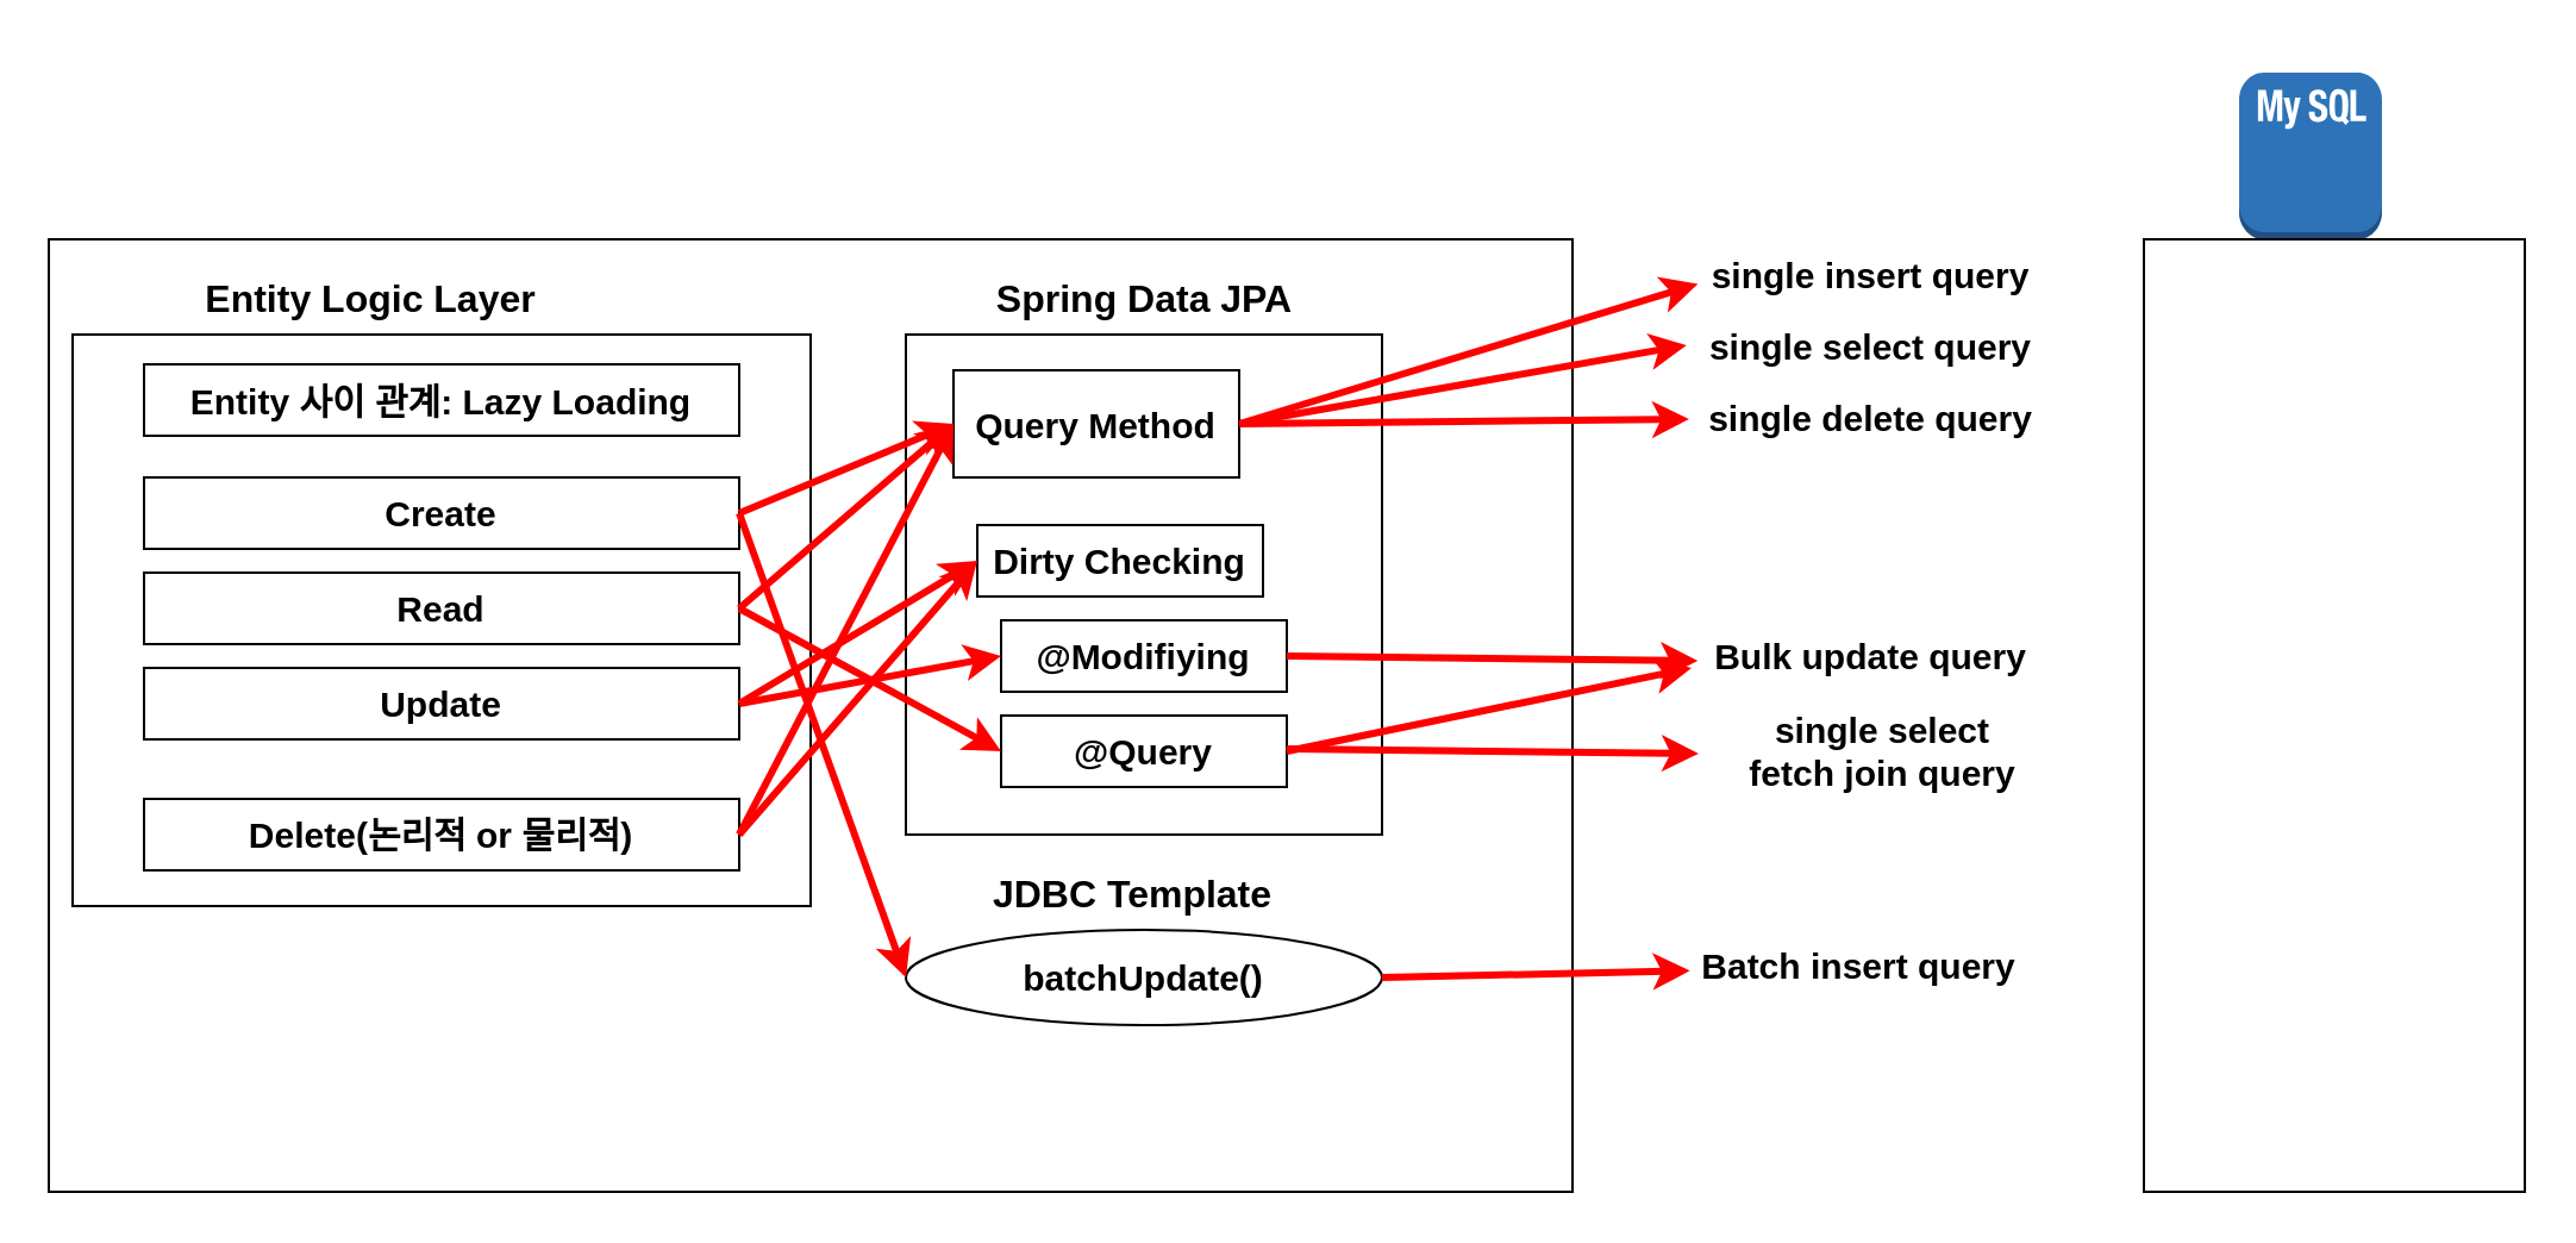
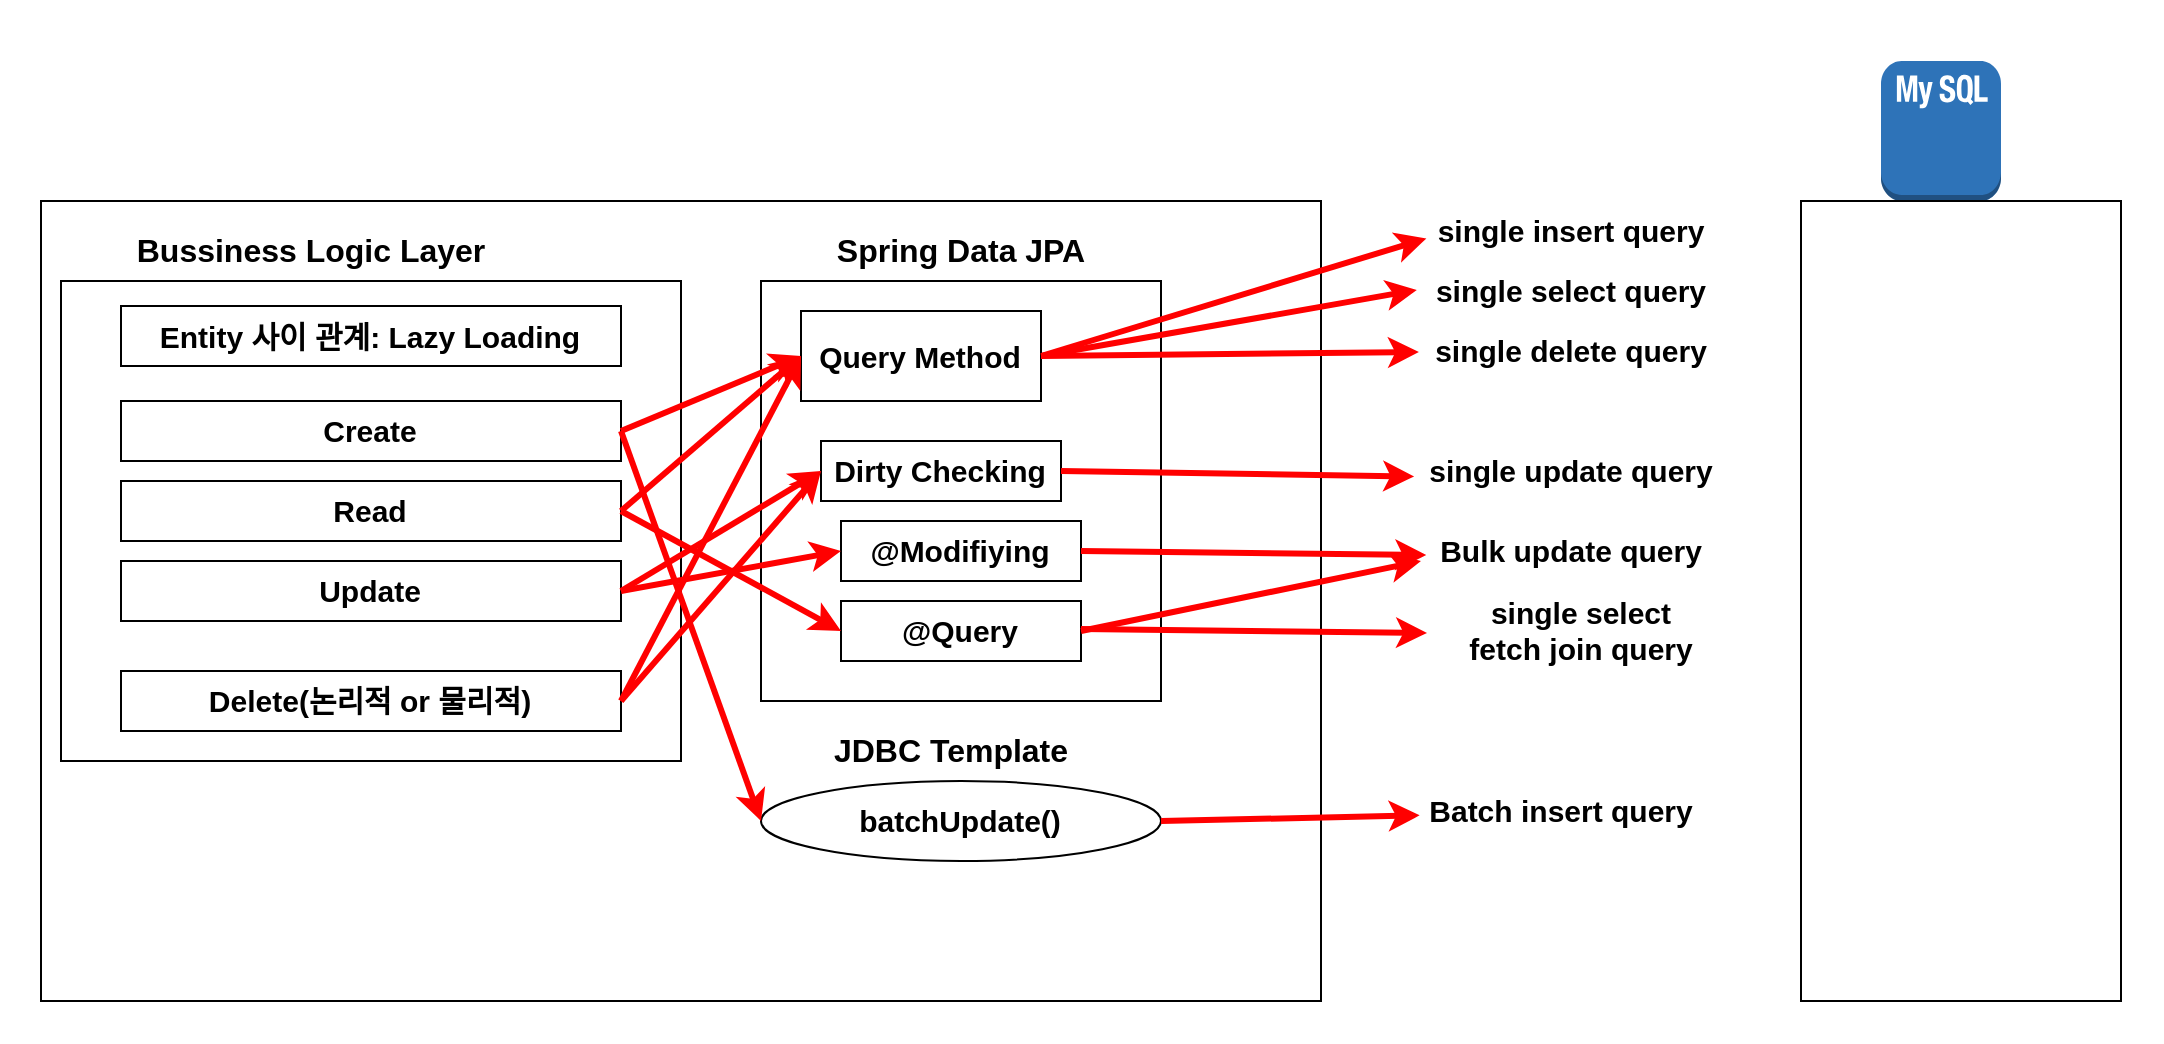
  <mxCell id="0" />
  <mxCell id="1" parent="0" />
  <mxCell id="2" value="" style="shape=image;html=1;verticalAlign=top;verticalLabelPosition=bottom;labelBackgroundColor=#ffffff;imageAspect=0;aspect=fixed;image=https://cdn2.iconfinder.com/data/icons/boxicons-logos/24/bxl-spring-boot-128.png" vertex="1" parent="1"><mxGeometry x="300" width="80" height="80" as="geometry" y="20" /></mxCell>
  <mxCell id="3" value="" style="rounded=0;whiteSpace=wrap;html=1;fillColor=none;" vertex="1" parent="1"><mxGeometry x="20" y="100" width="640" height="400" as="geometry" /></mxCell>
  <mxCell id="4" value="" style="outlineConnect=0;dashed=0;verticalLabelPosition=bottom;verticalAlign=top;align=center;html=1;shape=mxgraph.aws3.mysql_db_instance_2;fillColor=#2E73B8;gradientColor=none;" vertex="1" parent="1"><mxGeometry x="940" y="30" width="60" height="70" as="geometry" /></mxCell>
  <mxCell id="5" value="" style="rounded=0;whiteSpace=wrap;html=1;fillColor=none;" vertex="1" parent="1"><mxGeometry x="30" y="140" width="310" height="240" as="geometry" /></mxCell>
- <mxCell id="6" value="&lt;font style=&quot;font-size: 16px;&quot;&gt;&lt;b&gt;Entity Logic Layer&lt;/b&gt;&lt;/font&gt;" style="text;html=1;align=center;verticalAlign=middle;resizable=0;points=[];autosize=1;strokeColor=none;fillColor=none;" vertex="1" parent="1"><mxGeometry x="55" y="110" width="200" height="30" as="geometry" /></mxCell>
+ <mxCell id="6" value="&lt;font style=&quot;font-size: 16px;&quot;&gt;&lt;b&gt;Bussiness Logic Layer&lt;/b&gt;&lt;/font&gt;" style="text;html=1;align=center;verticalAlign=middle;resizable=0;points=[];autosize=1;strokeColor=none;fillColor=none;" vertex="1" parent="1"><mxGeometry x="55" y="110" width="200" height="30" as="geometry" /></mxCell>
  <mxCell id="7" value="&lt;span style=&quot;font-size: 15px;&quot;&gt;&lt;font style=&quot;font-size: 15px;&quot;&gt;single insert query&lt;/font&gt;&lt;/span&gt;" style="text;html=1;align=center;verticalAlign=middle;resizable=0;points=[];autosize=1;strokeColor=none;fillColor=none;fontSize=15;fontStyle=1" vertex="1" parent="1"><mxGeometry x="710" y="100" width="150" height="30" as="geometry" /></mxCell>
  <mxCell id="8" value="&lt;span style=&quot;font-size: 15px;&quot;&gt;&lt;font style=&quot;font-size: 15px;&quot;&gt;Batch insert query&lt;/font&gt;&lt;/span&gt;" style="text;html=1;align=center;verticalAlign=middle;resizable=0;points=[];autosize=1;strokeColor=none;fillColor=none;fontSize=15;fontStyle=1" vertex="1" parent="1"><mxGeometry x="710" y="390" width="140" height="30" as="geometry" /></mxCell>
  <mxCell id="9" value="&lt;span style=&quot;font-size: 15px;&quot;&gt;&lt;font style=&quot;font-size: 15px;&quot;&gt;single select query&lt;/font&gt;&lt;/span&gt;" style="text;html=1;align=center;verticalAlign=middle;resizable=0;points=[];autosize=1;strokeColor=none;fillColor=none;fontSize=15;fontStyle=1" vertex="1" parent="1"><mxGeometry x="710" y="130" width="150" height="30" as="geometry" /></mxCell>
+ <mxCell id="10" value="&lt;span style=&quot;font-size: 15px;&quot;&gt;&lt;font style=&quot;font-size: 15px;&quot;&gt;single update query&lt;/font&gt;&lt;/span&gt;" style="text;html=1;align=center;verticalAlign=middle;resizable=0;points=[];autosize=1;strokeColor=none;fillColor=none;fontSize=15;fontStyle=1" vertex="1" parent="1"><mxGeometry x="710" y="220" width="150" height="30" as="geometry" /></mxCell>
  <mxCell id="11" value="&lt;span style=&quot;font-size: 15px;&quot;&gt;&lt;font style=&quot;font-size: 15px;&quot;&gt;single delete query&lt;/font&gt;&lt;/span&gt;" style="text;html=1;align=center;verticalAlign=middle;resizable=0;points=[];autosize=1;strokeColor=none;fillColor=none;fontSize=15;fontStyle=1" vertex="1" parent="1"><mxGeometry x="710" y="160" width="150" height="30" as="geometry" /></mxCell>
  <mxCell id="12" value="" style="rounded=0;whiteSpace=wrap;html=1;fillColor=none;" vertex="1" parent="1"><mxGeometry x="380" y="140" width="200" height="210" as="geometry" /></mxCell>
  <mxCell id="13" value="&lt;font style=&quot;font-size: 16px;&quot;&gt;&lt;b&gt;Spring Data JPA&lt;/b&gt;&lt;/font&gt;" style="text;html=1;align=center;verticalAlign=middle;resizable=0;points=[];autosize=1;strokeColor=none;fillColor=none;" vertex="1" parent="1"><mxGeometry x="405" y="110" width="150" height="30" as="geometry" /></mxCell>
  <mxCell id="14" value="" style="curved=1;endArrow=classic;html=1;rounded=0;entryX=0.018;entryY=0.624;entryDx=0;entryDy=0;entryPerimeter=0;exitX=1;exitY=0.5;exitDx=0;exitDy=0;strokeColor=#FF0000;strokeWidth=3;" edge="1" parent="1" source="15" target="7"><mxGeometry width="50" height="50" relative="1" as="geometry"><mxPoint x="540" y="205" as="sourcePoint" /><mxPoint x="580" y="220" as="targetPoint" /><Array as="points" /></mxGeometry></mxCell>
  <mxCell id="15" value="&lt;b&gt;&lt;font style=&quot;font-size: 15px;&quot;&gt;Query Method&lt;/font&gt;&lt;/b&gt;" style="text;html=1;align=center;verticalAlign=middle;whiteSpace=wrap;rounded=0;strokeColor=default;" vertex="1" parent="1"><mxGeometry x="400" y="155" width="120" height="45" as="geometry" /></mxCell>
  <mxCell id="16" value="" style="curved=1;endArrow=classic;html=1;rounded=0;entryX=-0.014;entryY=0.482;entryDx=0;entryDy=0;entryPerimeter=0;exitX=1;exitY=0.5;exitDx=0;exitDy=0;strokeColor=#FF0000;strokeWidth=3;" edge="1" parent="1" source="15" target="9"><mxGeometry width="50" height="50" relative="1" as="geometry"><mxPoint x="550" y="215" as="sourcePoint" /><mxPoint x="713" y="179" as="targetPoint" /><Array as="points" /></mxGeometry></mxCell>
  <mxCell id="17" value="&lt;b&gt;&lt;font style=&quot;font-size: 15px;&quot;&gt;Dirty Checking&lt;/font&gt;&lt;/b&gt;" style="text;html=1;align=center;verticalAlign=middle;whiteSpace=wrap;rounded=0;strokeColor=default;" vertex="1" parent="1"><mxGeometry x="410" y="220" width="120" height="30" as="geometry" /></mxCell>
+ <mxCell id="18" value="" style="curved=1;endArrow=classic;html=1;rounded=0;entryX=-0.023;entryY=0.592;entryDx=0;entryDy=0;entryPerimeter=0;exitX=1;exitY=0.5;exitDx=0;exitDy=0;strokeColor=#FF0000;strokeWidth=3;" edge="1" parent="1" source="17" target="10"><mxGeometry width="50" height="50" relative="1" as="geometry"><mxPoint x="550" y="215" as="sourcePoint" /><mxPoint x="713" y="179" as="targetPoint" /><Array as="points" /></mxGeometry></mxCell>
  <mxCell id="19" value="" style="curved=1;endArrow=classic;html=1;rounded=0;entryX=-0.007;entryY=0.518;entryDx=0;entryDy=0;entryPerimeter=0;exitX=1;exitY=0.5;exitDx=0;exitDy=0;strokeColor=#FF0000;strokeWidth=3;" edge="1" parent="1" source="15" target="11"><mxGeometry width="50" height="50" relative="1" as="geometry"><mxPoint x="540" y="210" as="sourcePoint" /><mxPoint x="713" y="189" as="targetPoint" /><Array as="points" /></mxGeometry></mxCell>
  <mxCell id="20" value="&lt;span style=&quot;font-size: 15px;&quot;&gt;&lt;font style=&quot;font-size: 15px;&quot;&gt;Bulk update query&lt;/font&gt;&lt;/span&gt;" style="text;html=1;align=center;verticalAlign=middle;resizable=0;points=[];autosize=1;strokeColor=none;fillColor=none;fontSize=15;fontStyle=1" vertex="1" parent="1"><mxGeometry x="715" y="260" width="140" height="30" as="geometry" /></mxCell>
  <mxCell id="21" value="&lt;font style=&quot;font-size: 15px;&quot;&gt;&lt;b&gt;batchUpdate()&lt;/b&gt;&lt;/font&gt;" style="ellipse;whiteSpace=wrap;html=1;fillColor=none;" vertex="1" parent="1"><mxGeometry x="380" y="390" width="200" height="40" as="geometry" /></mxCell>
  <mxCell id="22" value="&lt;font style=&quot;font-size: 16px;&quot;&gt;&lt;b&gt;JDBC Template&lt;/b&gt;&lt;/font&gt;" style="text;html=1;align=center;verticalAlign=middle;resizable=0;points=[];autosize=1;strokeColor=none;fillColor=none;" vertex="1" parent="1"><mxGeometry x="405" y="360" width="140" height="30" as="geometry" /></mxCell>
  <mxCell id="23" value="" style="rounded=0;whiteSpace=wrap;html=1;fillColor=none;" vertex="1" parent="1"><mxGeometry x="900" y="100" width="160" height="400" as="geometry" /></mxCell>
  <mxCell id="24" value="" style="curved=1;endArrow=classic;html=1;rounded=0;entryX=-0.005;entryY=0.573;entryDx=0;entryDy=0;entryPerimeter=0;exitX=1;exitY=0.5;exitDx=0;exitDy=0;strokeColor=#FF0000;strokeWidth=3;" edge="1" parent="1" source="21" target="8"><mxGeometry width="50" height="50" relative="1" as="geometry"><mxPoint x="550" y="225" as="sourcePoint" /><mxPoint x="716" y="218" as="targetPoint" /><Array as="points" /></mxGeometry></mxCell>
  <mxCell id="25" value="&lt;b&gt;&lt;font style=&quot;font-size: 15px;&quot;&gt;Entity 사이 관계: Lazy Loading&lt;/font&gt;&lt;/b&gt;" style="text;html=1;align=center;verticalAlign=middle;whiteSpace=wrap;rounded=0;strokeColor=default;" vertex="1" parent="1"><mxGeometry x="60" y="152.5" width="250" height="30" as="geometry" /></mxCell>
  <mxCell id="26" value="&lt;span style=&quot;font-size: 15px;&quot;&gt;&lt;b&gt;Create&lt;/b&gt;&lt;/span&gt;" style="text;html=1;align=center;verticalAlign=middle;whiteSpace=wrap;rounded=0;strokeColor=default;" vertex="1" parent="1"><mxGeometry x="60" y="200" width="250" height="30" as="geometry" /></mxCell>
  <mxCell id="27" value="&lt;span style=&quot;font-size: 15px;&quot;&gt;&lt;b&gt;@Modifiying&lt;/b&gt;&lt;/span&gt;" style="text;html=1;align=center;verticalAlign=middle;whiteSpace=wrap;rounded=0;strokeColor=default;" vertex="1" parent="1"><mxGeometry x="420" y="260" width="120" height="30" as="geometry" /></mxCell>
  <mxCell id="28" value="" style="curved=1;endArrow=classic;html=1;rounded=0;entryX=-0.017;entryY=0.567;entryDx=0;entryDy=0;entryPerimeter=0;exitX=1;exitY=0.5;exitDx=0;exitDy=0;strokeColor=#FF0000;strokeWidth=3;" edge="1" parent="1" source="27" target="20"><mxGeometry width="50" height="50" relative="1" as="geometry"><mxPoint x="550" y="245" as="sourcePoint" /><mxPoint x="717" y="248" as="targetPoint" /><Array as="points" /></mxGeometry></mxCell>
  <mxCell id="29" value="&lt;span style=&quot;font-size: 15px;&quot;&gt;&lt;b&gt;@Query&lt;/b&gt;&lt;/span&gt;" style="text;html=1;align=center;verticalAlign=middle;whiteSpace=wrap;rounded=0;strokeColor=default;" vertex="1" parent="1"><mxGeometry x="420" y="300" width="120" height="30" as="geometry" /></mxCell>
  <mxCell id="30" value="" style="curved=1;endArrow=classic;html=1;rounded=0;entryX=-0.017;entryY=0.567;entryDx=0;entryDy=0;entryPerimeter=0;exitX=1;exitY=0.5;exitDx=0;exitDy=0;strokeColor=#FF0000;strokeWidth=3;" edge="1" parent="1"><mxGeometry width="50" height="50" relative="1" as="geometry"><mxPoint x="540" y="314" as="sourcePoint" /><mxPoint x="713" y="316" as="targetPoint" /><Array as="points" /></mxGeometry></mxCell>
  <mxCell id="31" value="&lt;span style=&quot;font-size: 15px;&quot;&gt;&lt;font style=&quot;font-size: 15px;&quot;&gt;single select&lt;/font&gt;&lt;/span&gt;&lt;div&gt;&lt;span style=&quot;font-size: 15px;&quot;&gt;&lt;font style=&quot;font-size: 15px;&quot;&gt;fetch join query&lt;/font&gt;&lt;/span&gt;&lt;/div&gt;" style="text;html=1;align=center;verticalAlign=middle;resizable=0;points=[];autosize=1;strokeColor=none;fillColor=none;fontSize=15;fontStyle=1" vertex="1" parent="1"><mxGeometry x="725" y="290" width="130" height="50" as="geometry" /></mxCell>
  <mxCell id="32" value="" style="curved=1;endArrow=classic;html=1;rounded=0;exitX=1;exitY=0.5;exitDx=0;exitDy=0;strokeColor=#FF0000;strokeWidth=3;" edge="1" parent="1" source="29"><mxGeometry width="50" height="50" relative="1" as="geometry"><mxPoint x="550" y="324" as="sourcePoint" /><mxPoint x="710" y="280" as="targetPoint" /><Array as="points" /></mxGeometry></mxCell>
  <mxCell id="33" value="&lt;span style=&quot;font-size: 15px;&quot;&gt;&lt;b&gt;Read&lt;/b&gt;&lt;/span&gt;" style="text;html=1;align=center;verticalAlign=middle;whiteSpace=wrap;rounded=0;strokeColor=default;" vertex="1" parent="1"><mxGeometry x="60" y="240" width="250" height="30" as="geometry" /></mxCell>
  <mxCell id="34" value="&lt;span style=&quot;font-size: 15px;&quot;&gt;&lt;b&gt;Update&lt;/b&gt;&lt;/span&gt;" style="text;html=1;align=center;verticalAlign=middle;whiteSpace=wrap;rounded=0;strokeColor=default;" vertex="1" parent="1"><mxGeometry x="60" y="280" width="250" height="30" as="geometry" /></mxCell>
  <mxCell id="35" value="&lt;span style=&quot;font-size: 15px;&quot;&gt;&lt;b&gt;Delete(논리적 or 물리적)&lt;/b&gt;&lt;/span&gt;" style="text;html=1;align=center;verticalAlign=middle;whiteSpace=wrap;rounded=0;strokeColor=default;" vertex="1" parent="1"><mxGeometry x="60" y="335" width="250" height="30" as="geometry" /></mxCell>
  <mxCell id="36" value="" style="curved=1;endArrow=classic;html=1;rounded=0;entryX=0;entryY=0.5;entryDx=0;entryDy=0;exitX=1;exitY=0.5;exitDx=0;exitDy=0;strokeColor=#FF0000;strokeWidth=3;" edge="1" parent="1" source="26" target="15"><mxGeometry width="50" height="50" relative="1" as="geometry"><mxPoint x="550" y="178" as="sourcePoint" /><mxPoint x="723" y="129" as="targetPoint" /><Array as="points" /></mxGeometry></mxCell>
  <mxCell id="37" value="" style="curved=1;endArrow=classic;html=1;rounded=0;exitX=1;exitY=0.5;exitDx=0;exitDy=0;strokeColor=#FF0000;strokeWidth=3;entryX=0;entryY=0.5;entryDx=0;entryDy=0;" edge="1" parent="1" source="33" target="15"><mxGeometry width="50" height="50" relative="1" as="geometry"><mxPoint x="320" y="225" as="sourcePoint" /><mxPoint x="430" y="178" as="targetPoint" /><Array as="points" /></mxGeometry></mxCell>
  <mxCell id="38" value="" style="curved=1;endArrow=classic;html=1;rounded=0;entryX=0;entryY=0.5;entryDx=0;entryDy=0;exitX=1;exitY=0.5;exitDx=0;exitDy=0;strokeColor=#FF0000;strokeWidth=3;" edge="1" parent="1" source="33" target="29"><mxGeometry width="50" height="50" relative="1" as="geometry"><mxPoint x="320" y="265" as="sourcePoint" /><mxPoint x="430" y="189" as="targetPoint" /><Array as="points" /></mxGeometry></mxCell>
  <mxCell id="39" value="" style="curved=1;endArrow=classic;html=1;rounded=0;entryX=0;entryY=0.5;entryDx=0;entryDy=0;strokeColor=#FF0000;strokeWidth=3;exitX=1;exitY=0.5;exitDx=0;exitDy=0;" edge="1" parent="1" source="26" target="21"><mxGeometry width="50" height="50" relative="1" as="geometry"><mxPoint x="310" y="210" as="sourcePoint" /><mxPoint x="430" y="178" as="targetPoint" /><Array as="points" /></mxGeometry></mxCell>
  <mxCell id="40" value="" style="curved=1;endArrow=classic;html=1;rounded=0;entryX=0;entryY=0.5;entryDx=0;entryDy=0;exitX=1;exitY=0.5;exitDx=0;exitDy=0;strokeColor=#FF0000;strokeWidth=3;" edge="1" parent="1" source="34" target="17"><mxGeometry width="50" height="50" relative="1" as="geometry"><mxPoint x="320" y="265" as="sourcePoint" /><mxPoint x="430" y="325" as="targetPoint" /><Array as="points" /></mxGeometry></mxCell>
  <mxCell id="41" value="" style="curved=1;endArrow=classic;html=1;rounded=0;entryX=0;entryY=0.5;entryDx=0;entryDy=0;exitX=1;exitY=0.5;exitDx=0;exitDy=0;strokeColor=#FF0000;strokeWidth=3;" edge="1" parent="1" source="34" target="27"><mxGeometry width="50" height="50" relative="1" as="geometry"><mxPoint x="320" y="305" as="sourcePoint" /><mxPoint x="430" y="245" as="targetPoint" /><Array as="points" /></mxGeometry></mxCell>
  <mxCell id="42" value="" style="curved=1;endArrow=classic;html=1;rounded=0;entryX=0;entryY=0.5;entryDx=0;entryDy=0;exitX=1;exitY=0.5;exitDx=0;exitDy=0;strokeColor=#FF0000;strokeWidth=3;" edge="1" parent="1" source="35" target="15"><mxGeometry width="50" height="50" relative="1" as="geometry"><mxPoint x="320" y="305" as="sourcePoint" /><mxPoint x="430" y="285" as="targetPoint" /><Array as="points" /></mxGeometry></mxCell>
  <mxCell id="43" value="" style="curved=1;endArrow=classic;html=1;rounded=0;entryX=0;entryY=0.5;entryDx=0;entryDy=0;exitX=1;exitY=0.5;exitDx=0;exitDy=0;strokeColor=#FF0000;strokeWidth=3;" edge="1" parent="1" source="35" target="17"><mxGeometry width="50" height="50" relative="1" as="geometry"><mxPoint x="320" y="345" as="sourcePoint" /><mxPoint x="430" y="178" as="targetPoint" /><Array as="points" /></mxGeometry></mxCell>
